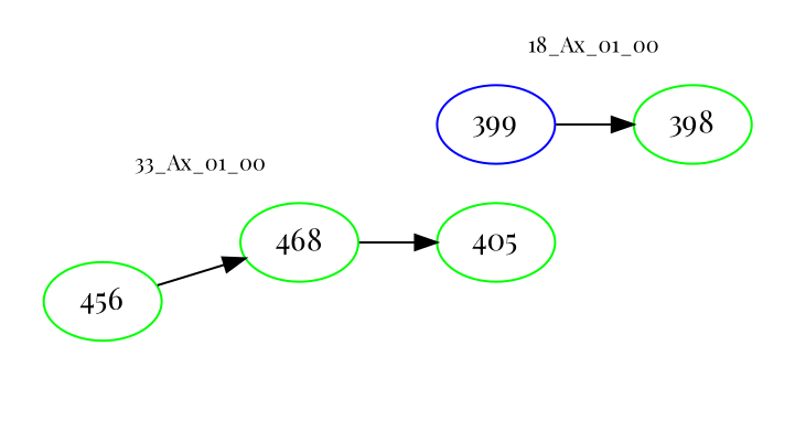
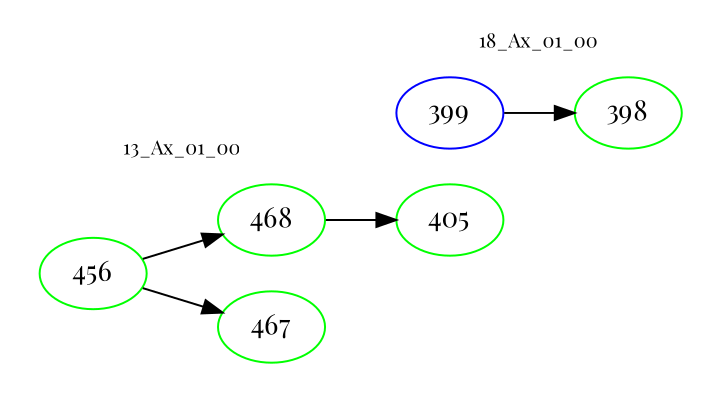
  digraph {
    fontname="Playfair Display"
    rankdir=LR
    node [color=green fontname="Playfair Display"]
    edge [color=black fontname="Playfair Display"]
    n1 [label=456]
+   n2 [label=467]
    n3 [label=468]
    n4 [color=blue label=399]
    n5 [label=398]
    n6 [label=405]
    subgraph cluster_1 {
      color=white
      fontsize=10
-     label="33_Ax_01_00"
+     label="13_Ax_01_00"
      n1
+     n2
      n3
    }
    subgraph cluster_2 {
      color=white
      fontsize=10
      label="18_Ax_01_00"
      n4
      n5
      n6
    }
+   n1 -> n2
    n1 -> n3
    n3 -> n6
    n4 -> n5
  }
